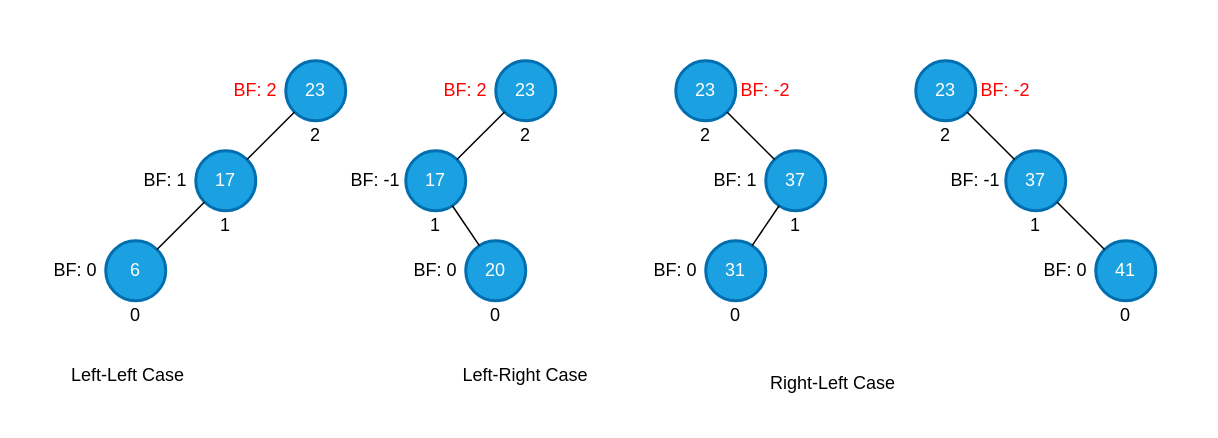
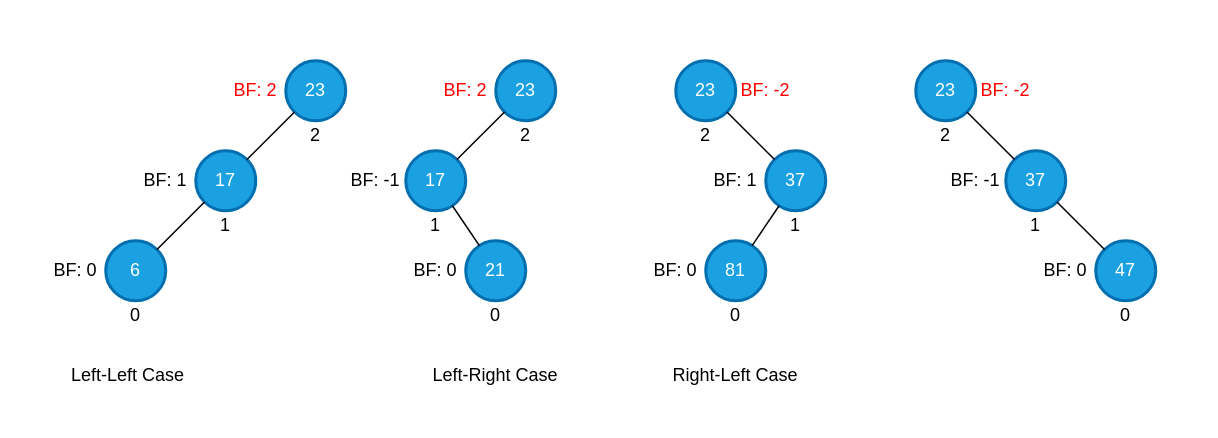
  <mxCell id="0" />
  <mxCell id="1" parent="0" />
  <mxCell id="2" value="" style="rounded=0;whiteSpace=wrap;html=1;strokeColor=none;fillColor=#FFFFFF;" parent="1" vertex="1"><mxGeometry x="20" y="20" width="770" height="250" as="geometry" /></mxCell>
  <mxCell id="3" value="23" style="ellipse;whiteSpace=wrap;html=1;aspect=fixed;strokeColor=#006EAF;strokeWidth=2;fillColor=#1ba1e2;fontColor=#ffffff;" parent="1" vertex="1"><mxGeometry x="190" y="40" width="40" height="40" as="geometry" /></mxCell>
  <mxCell id="4" value="&lt;font color=&quot;#000000&quot;&gt;2&lt;/font&gt;" style="text;html=1;strokeColor=none;fillColor=none;align=center;verticalAlign=middle;whiteSpace=wrap;rounded=0;" parent="1" vertex="1"><mxGeometry x="190" y="80" width="40" height="20" as="geometry" /></mxCell>
  <mxCell id="5" value="17" style="ellipse;whiteSpace=wrap;html=1;aspect=fixed;strokeColor=#006EAF;strokeWidth=2;fillColor=#1ba1e2;fontColor=#ffffff;" parent="1" vertex="1"><mxGeometry x="130" y="100" width="40" height="40" as="geometry" /></mxCell>
  <mxCell id="6" value="6" style="ellipse;whiteSpace=wrap;html=1;aspect=fixed;strokeColor=#006EAF;strokeWidth=2;fillColor=#1ba1e2;fontColor=#ffffff;" parent="1" vertex="1"><mxGeometry x="70" y="160" width="40" height="40" as="geometry" /></mxCell>
  <mxCell id="7" value="&lt;font color=&quot;#000000&quot;&gt;0&lt;/font&gt;" style="text;html=1;strokeColor=none;fillColor=none;align=center;verticalAlign=middle;whiteSpace=wrap;rounded=0;" parent="1" vertex="1"><mxGeometry x="70" y="200" width="40" height="20" as="geometry" /></mxCell>
  <mxCell id="8" value="&lt;font color=&quot;#000000&quot;&gt;1&lt;/font&gt;" style="text;html=1;strokeColor=none;fillColor=none;align=center;verticalAlign=middle;whiteSpace=wrap;rounded=0;" parent="1" vertex="1"><mxGeometry x="130" y="140" width="40" height="20" as="geometry" /></mxCell>
  <mxCell id="9" value="&lt;font color=&quot;#000000&quot;&gt;BF: 0&lt;/font&gt;" style="text;html=1;strokeColor=none;fillColor=none;align=center;verticalAlign=middle;whiteSpace=wrap;rounded=0;" parent="1" vertex="1"><mxGeometry x="30" y="170" width="40" height="20" as="geometry" /></mxCell>
  <mxCell id="10" value="&lt;font color=&quot;#000000&quot;&gt;BF: 1&lt;/font&gt;&lt;span style=&quot;color: rgba(0 , 0 , 0 , 0) ; font-family: monospace ; font-size: 0px&quot;&gt;%3CmxGraphModel%3E%3Croot%3E%3CmxCell%20id%3D%220%22%2F%3E%3CmxCell%20id%3D%221%22%20parent%3D%220%22%2F%3E%3CmxCell%20id%3D%222%22%20value%3D%22%26lt%3Bfont%20color%3D%26quot%3B%23000000%26quot%3B%26gt%3B1%26lt%3B%2Ffont%26gt%3B%22%20style%3D%22text%3Bhtml%3D1%3BstrokeColor%3Dnone%3BfillColor%3Dnone%3Balign%3Dcenter%3BverticalAlign%3Dmiddle%3BwhiteSpace%3Dwrap%3Brounded%3D0%3B%22%20vertex%3D%221%22%20parent%3D%221%22%3E%3CmxGeometry%20x%3D%22330%22%20y%3D%22490%22%20width%3D%2240%22%20height%3D%2220%22%20as%3D%22geometry%22%2F%3E%3C%2FmxCell%3E%3C%2Froot%3E%3C%2FmxGraphModel%3E&lt;/span&gt;" style="text;html=1;strokeColor=none;fillColor=none;align=center;verticalAlign=middle;whiteSpace=wrap;rounded=0;" parent="1" vertex="1"><mxGeometry x="90" y="110" width="40" height="20" as="geometry" /></mxCell>
  <mxCell id="11" value="&lt;font color=&quot;#ff0000&quot;&gt;BF: 2&lt;/font&gt;" style="text;html=1;strokeColor=none;fillColor=none;align=center;verticalAlign=middle;whiteSpace=wrap;rounded=0;" parent="1" vertex="1"><mxGeometry x="150" y="50" width="40" height="20" as="geometry" /></mxCell>
  <mxCell id="12" value="23" style="ellipse;whiteSpace=wrap;html=1;aspect=fixed;strokeColor=#006EAF;strokeWidth=2;fillColor=#1ba1e2;fontColor=#ffffff;" parent="1" vertex="1"><mxGeometry x="330" y="40" width="40" height="40" as="geometry" /></mxCell>
  <mxCell id="13" value="&lt;font color=&quot;#000000&quot;&gt;2&lt;/font&gt;" style="text;html=1;strokeColor=none;fillColor=none;align=center;verticalAlign=middle;whiteSpace=wrap;rounded=0;" parent="1" vertex="1"><mxGeometry x="330" y="80" width="40" height="20" as="geometry" /></mxCell>
  <mxCell id="14" value="17" style="ellipse;whiteSpace=wrap;html=1;aspect=fixed;strokeColor=#006EAF;strokeWidth=2;fillColor=#1ba1e2;fontColor=#ffffff;" parent="1" vertex="1"><mxGeometry x="270" y="100" width="40" height="40" as="geometry" /></mxCell>
- <mxCell id="15" value="20" style="ellipse;whiteSpace=wrap;html=1;aspect=fixed;strokeColor=#006EAF;strokeWidth=2;fillColor=#1ba1e2;fontColor=#ffffff;" parent="1" vertex="1"><mxGeometry x="310" y="160" width="40" height="40" as="geometry" /></mxCell>
+ <mxCell id="15" value="21" style="ellipse;whiteSpace=wrap;html=1;aspect=fixed;strokeColor=#006EAF;strokeWidth=2;fillColor=#1ba1e2;fontColor=#ffffff;" parent="1" vertex="1"><mxGeometry x="310" y="160" width="40" height="40" as="geometry" /></mxCell>
  <mxCell id="16" value="&lt;font color=&quot;#000000&quot;&gt;0&lt;/font&gt;" style="text;html=1;strokeColor=none;fillColor=none;align=center;verticalAlign=middle;whiteSpace=wrap;rounded=0;" parent="1" vertex="1"><mxGeometry x="310" y="200" width="40" height="20" as="geometry" /></mxCell>
  <mxCell id="17" value="&lt;font color=&quot;#000000&quot;&gt;1&lt;/font&gt;" style="text;html=1;strokeColor=none;fillColor=none;align=center;verticalAlign=middle;whiteSpace=wrap;rounded=0;" parent="1" vertex="1"><mxGeometry x="270" y="140" width="40" height="20" as="geometry" /></mxCell>
  <mxCell id="18" value="&lt;font color=&quot;#000000&quot;&gt;BF: 0&lt;/font&gt;" style="text;html=1;strokeColor=none;fillColor=none;align=center;verticalAlign=middle;whiteSpace=wrap;rounded=0;" parent="1" vertex="1"><mxGeometry x="270" y="170" width="40" height="20" as="geometry" /></mxCell>
  <mxCell id="19" value="&lt;font color=&quot;#000000&quot;&gt;BF: -1&lt;/font&gt;&lt;span style=&quot;color: rgba(0 , 0 , 0 , 0) ; font-family: monospace ; font-size: 0px&quot;&gt;%3CmxGraphModel%3E%3Croot%3E%3CmxCell%20id%3D%220%22%2F%3E%3CmxCell%20id%3D%221%22%20parent%3D%220%22%2F%3E%3CmxCell%20id%3D%222%22%20value%3D%22%26lt%3Bfont%20color%3D%26quot%3B%23000000%26quot%3B%26gt%3B1%26lt%3B%2Ffont%26gt%3B%22%20style%3D%22text%3Bhtml%3D1%3BstrokeColor%3Dnone%3BfillColor%3Dnone%3Balign%3Dcenter%3BverticalAlign%3Dmiddle%3BwhiteSpace%3Dwrap%3Brounded%3D0%3B%22%20vertex%3D%221%22%20parent%3D%221%22%3E%3CmxGeometry%20x%3D%22330%22%20y%3D%22490%22%20width%3D%2240%22%20height%3D%2220%22%20as%3D%22geometry%22%2F%3E%3C%2FmxCell%3E%3C%2Froot%3E%3C%2FmxGraphModel%3-E&lt;/span&gt;" style="text;html=1;strokeColor=none;fillColor=none;align=center;verticalAlign=middle;whiteSpace=wrap;rounded=0;" parent="1" vertex="1"><mxGeometry x="230" y="110" width="40" height="20" as="geometry" /></mxCell>
  <mxCell id="20" value="&lt;font color=&quot;#ff0000&quot;&gt;BF: 2&lt;/font&gt;" style="text;html=1;strokeColor=none;fillColor=none;align=center;verticalAlign=middle;whiteSpace=wrap;rounded=0;" parent="1" vertex="1"><mxGeometry x="290" y="50" width="40" height="20" as="geometry" /></mxCell>
  <mxCell id="21" value="23" style="ellipse;whiteSpace=wrap;html=1;aspect=fixed;strokeColor=#006EAF;strokeWidth=2;fillColor=#1ba1e2;fontColor=#ffffff;" parent="1" vertex="1"><mxGeometry x="450" y="40" width="40" height="40" as="geometry" /></mxCell>
  <mxCell id="22" value="&lt;font color=&quot;#000000&quot;&gt;2&lt;/font&gt;" style="text;html=1;strokeColor=none;fillColor=none;align=center;verticalAlign=middle;whiteSpace=wrap;rounded=0;" parent="1" vertex="1"><mxGeometry x="450" y="80" width="40" height="20" as="geometry" /></mxCell>
  <mxCell id="23" value="37" style="ellipse;whiteSpace=wrap;html=1;aspect=fixed;strokeColor=#006EAF;strokeWidth=2;fillColor=#1ba1e2;fontColor=#ffffff;" parent="1" vertex="1"><mxGeometry x="510" y="100" width="40" height="40" as="geometry" /></mxCell>
- <mxCell id="24" value="31" style="ellipse;whiteSpace=wrap;html=1;aspect=fixed;strokeColor=#006EAF;strokeWidth=2;fillColor=#1ba1e2;fontColor=#ffffff;" parent="1" vertex="1"><mxGeometry x="470" y="160" width="40" height="40" as="geometry" /></mxCell>
+ <mxCell id="24" value="81" style="ellipse;whiteSpace=wrap;html=1;aspect=fixed;strokeColor=#006EAF;strokeWidth=2;fillColor=#1ba1e2;fontColor=#ffffff;" parent="1" vertex="1"><mxGeometry x="470" y="160" width="40" height="40" as="geometry" /></mxCell>
  <mxCell id="25" value="&lt;font color=&quot;#000000&quot;&gt;0&lt;/font&gt;" style="text;html=1;strokeColor=none;fillColor=none;align=center;verticalAlign=middle;whiteSpace=wrap;rounded=0;" parent="1" vertex="1"><mxGeometry x="470" y="200" width="40" height="20" as="geometry" /></mxCell>
  <mxCell id="26" value="&lt;font color=&quot;#000000&quot;&gt;1&lt;/font&gt;" style="text;html=1;strokeColor=none;fillColor=none;align=center;verticalAlign=middle;whiteSpace=wrap;rounded=0;" parent="1" vertex="1"><mxGeometry x="510" y="140" width="40" height="20" as="geometry" /></mxCell>
  <mxCell id="27" value="&lt;font color=&quot;#000000&quot;&gt;BF: 0&lt;/font&gt;" style="text;html=1;strokeColor=none;fillColor=none;align=center;verticalAlign=middle;whiteSpace=wrap;rounded=0;" parent="1" vertex="1"><mxGeometry x="430" y="170" width="40" height="20" as="geometry" /></mxCell>
  <mxCell id="28" value="&lt;font color=&quot;#000000&quot;&gt;BF: 1&lt;/font&gt;&lt;span style=&quot;color: rgba(0 , 0 , 0 , 0) ; font-family: monospace ; font-size: 0px&quot;&gt;%3CmxGraphModel%3E%3Croot%3E%3CmxCell%20id%3D%220%22%2F%3E%3CmxCell%20id%3D%221%22%20parent%3D%220%22%2F%3E%3CmxCell%20id%3D%222%22%20value%3D%22%26lt%3Bfont%20color%3D%26quot%3B%23000000%26quot%3B%26gt%3B1%26lt%3B%2Ffont%26gt%3B%22%20style%3D%22text%3Bhtml%3D1%3BstrokeColor%3Dnone%3BfillColor%3Dnone%3Balign%3Dcenter%3BverticalAlign%3Dmiddle%3BwhiteSpace%3Dwrap%3Brounded%3D0%3B%22%20vertex%3D%221%22%20parent%3D%221%22%3E%3CmxGeometry%20x%3D%22330%22%20y%3D%22490%22%20width%3D%2240%22%20height%3D%2220%22%20as%3D%22geometry%22%2F%3E%3C%2FmxCell%3E%3C%2Froot%3E%3C%2FmxGraphModel%3E&lt;/span&gt;" style="text;html=1;strokeColor=none;fillColor=none;align=center;verticalAlign=middle;whiteSpace=wrap;rounded=0;" parent="1" vertex="1"><mxGeometry x="470" y="110" width="40" height="20" as="geometry" /></mxCell>
  <mxCell id="29" value="&lt;font color=&quot;#ff0000&quot;&gt;BF: -2&lt;/font&gt;" style="text;html=1;strokeColor=none;fillColor=none;align=center;verticalAlign=middle;whiteSpace=wrap;rounded=0;" parent="1" vertex="1"><mxGeometry x="490" y="50" width="40" height="20" as="geometry" /></mxCell>
  <mxCell id="30" value="23" style="ellipse;whiteSpace=wrap;html=1;aspect=fixed;strokeColor=#006EAF;strokeWidth=2;fillColor=#1ba1e2;fontColor=#ffffff;" parent="1" vertex="1"><mxGeometry x="610" y="40" width="40" height="40" as="geometry" /></mxCell>
  <mxCell id="31" value="&lt;font color=&quot;#000000&quot;&gt;2&lt;/font&gt;" style="text;html=1;strokeColor=none;fillColor=none;align=center;verticalAlign=middle;whiteSpace=wrap;rounded=0;" parent="1" vertex="1"><mxGeometry x="610" y="80" width="40" height="20" as="geometry" /></mxCell>
  <mxCell id="32" value="37" style="ellipse;whiteSpace=wrap;html=1;aspect=fixed;strokeColor=#006EAF;strokeWidth=2;fillColor=#1ba1e2;fontColor=#ffffff;" parent="1" vertex="1"><mxGeometry x="670" y="100" width="40" height="40" as="geometry" /></mxCell>
- <mxCell id="33" value="41" style="ellipse;whiteSpace=wrap;html=1;aspect=fixed;strokeColor=#006EAF;strokeWidth=2;fillColor=#1ba1e2;fontColor=#ffffff;" parent="1" vertex="1"><mxGeometry x="730" y="160" width="40" height="40" as="geometry" /></mxCell>
+ <mxCell id="33" value="47" style="ellipse;whiteSpace=wrap;html=1;aspect=fixed;strokeColor=#006EAF;strokeWidth=2;fillColor=#1ba1e2;fontColor=#ffffff;" parent="1" vertex="1"><mxGeometry x="730" y="160" width="40" height="40" as="geometry" /></mxCell>
  <mxCell id="34" value="&lt;font color=&quot;#000000&quot;&gt;0&lt;/font&gt;" style="text;html=1;strokeColor=none;fillColor=none;align=center;verticalAlign=middle;whiteSpace=wrap;rounded=0;" parent="1" vertex="1"><mxGeometry x="730" y="200" width="40" height="20" as="geometry" /></mxCell>
  <mxCell id="35" value="&lt;font color=&quot;#000000&quot;&gt;1&lt;/font&gt;" style="text;html=1;strokeColor=none;fillColor=none;align=center;verticalAlign=middle;whiteSpace=wrap;rounded=0;" parent="1" vertex="1"><mxGeometry x="670" y="140" width="40" height="20" as="geometry" /></mxCell>
  <mxCell id="36" value="&lt;font color=&quot;#000000&quot;&gt;BF: 0&lt;/font&gt;" style="text;html=1;strokeColor=none;fillColor=none;align=center;verticalAlign=middle;whiteSpace=wrap;rounded=0;" parent="1" vertex="1"><mxGeometry x="690" y="170" width="40" height="20" as="geometry" /></mxCell>
  <mxCell id="37" value="&lt;font color=&quot;#000000&quot;&gt;BF: -1&lt;/font&gt;&lt;span style=&quot;color: rgba(0 , 0 , 0 , 0) ; font-family: monospace ; font-size: 0px&quot;&gt;%3CmxGraphModel%3E%3Croot%3E%3CmxCell%20id%3D%220%22%2F%3E%3CmxCell%20id%3D%221%22%20parent%3D%220%22%2F%3E%3CmxCell%20id%3D%222%22%20value%3D%22%26lt%3Bfont%20color%3D%26quot%3B%23000000%26quot%3B%26gt%3B1%26lt%3B%2Ffont%26gt%3B%22%20style%3D%22text%3Bhtml%3D1%3BstrokeColor%3Dnone%3BfillColor%3Dnone%3Balign%3Dcenter%3BverticalAlign%3Dmiddle%3BwhiteSpace%3Dwrap%3Brounded%3D0%3B%22%20vertex%3D%221%22%20parent%3D%221%22%3E%3CmxGeometry%20x%3D%22330%22%20y%3D%22490%22%20width%3D%2240%22%20height%3D%2220%22%20as%3D%22geometry%22%2F%3E%3C%2FmxCell%3E%3C%2Froot%3E%3C%2FmxGraphModel%3E&lt;/span&gt;" style="text;html=1;strokeColor=none;fillColor=none;align=center;verticalAlign=middle;whiteSpace=wrap;rounded=0;" parent="1" vertex="1"><mxGeometry x="630" y="110" width="40" height="20" as="geometry" /></mxCell>
  <mxCell id="38" value="&lt;font color=&quot;#ff0000&quot;&gt;BF: -2&lt;/font&gt;" style="text;html=1;strokeColor=none;fillColor=none;align=center;verticalAlign=middle;whiteSpace=wrap;rounded=0;" parent="1" vertex="1"><mxGeometry x="650" y="50" width="40" height="20" as="geometry" /></mxCell>
  <mxCell id="39" value="" style="endArrow=none;html=1;strokeColor=#000000;" parent="1" source="14" target="12" edge="1"><mxGeometry width="50" height="50" relative="1" as="geometry"><mxPoint x="280" y="430" as="sourcePoint" /><mxPoint x="330" y="380" as="targetPoint" /></mxGeometry></mxCell>
  <mxCell id="40" value="" style="endArrow=none;html=1;strokeColor=#000000;" parent="1" source="15" target="14" edge="1"><mxGeometry width="50" height="50" relative="1" as="geometry"><mxPoint x="290" y="440" as="sourcePoint" /><mxPoint x="340" y="390" as="targetPoint" /></mxGeometry></mxCell>
  <mxCell id="41" value="" style="endArrow=none;html=1;strokeColor=#000000;" parent="1" source="32" target="30" edge="1"><mxGeometry width="50" height="50" relative="1" as="geometry"><mxPoint x="300" y="450" as="sourcePoint" /><mxPoint x="350" y="400" as="targetPoint" /></mxGeometry></mxCell>
  <mxCell id="42" value="" style="endArrow=none;html=1;strokeColor=#000000;" parent="1" source="24" target="23" edge="1"><mxGeometry width="50" height="50" relative="1" as="geometry"><mxPoint x="310" y="460" as="sourcePoint" /><mxPoint x="360" y="410" as="targetPoint" /></mxGeometry></mxCell>
  <mxCell id="43" value="" style="endArrow=none;html=1;strokeColor=#000000;" parent="1" source="23" target="21" edge="1"><mxGeometry width="50" height="50" relative="1" as="geometry"><mxPoint x="320" y="470" as="sourcePoint" /><mxPoint x="370" y="420" as="targetPoint" /></mxGeometry></mxCell>
  <mxCell id="44" value="" style="endArrow=none;html=1;strokeColor=#000000;" parent="1" source="6" target="5" edge="1"><mxGeometry width="50" height="50" relative="1" as="geometry"><mxPoint x="330" y="480" as="sourcePoint" /><mxPoint x="380" y="430" as="targetPoint" /></mxGeometry></mxCell>
  <mxCell id="45" value="" style="endArrow=none;html=1;strokeColor=#000000;" parent="1" source="5" target="3" edge="1"><mxGeometry width="50" height="50" relative="1" as="geometry"><mxPoint x="340" y="490" as="sourcePoint" /><mxPoint x="390" y="440" as="targetPoint" /></mxGeometry></mxCell>
  <mxCell id="46" value="" style="endArrow=none;html=1;strokeColor=#000000;" parent="1" source="33" target="32" edge="1"><mxGeometry width="50" height="50" relative="1" as="geometry"><mxPoint x="350" y="500" as="sourcePoint" /><mxPoint x="400" y="450" as="targetPoint" /></mxGeometry></mxCell>
  <mxCell id="47" value="&lt;font color=&quot;#000000&quot;&gt;Left-Left Case&lt;/font&gt;" style="text;html=1;strokeColor=none;fillColor=none;align=center;verticalAlign=middle;whiteSpace=wrap;rounded=0;" parent="1" vertex="1"><mxGeometry x="35" y="240" width="100" height="20" as="geometry" /></mxCell>
- <mxCell id="48" value="&lt;font color=&quot;#000000&quot;&gt;Left-Right Case&lt;/font&gt;" style="text;html=1;strokeColor=none;fillColor=none;align=center;verticalAlign=middle;whiteSpace=wrap;rounded=0;" parent="1" vertex="1"><mxGeometry x="300" y="240" width="100" height="20" as="geometry" /></mxCell>
- <mxCell id="49" value="&lt;font color=&quot;#000000&quot;&gt;Right-Left Case&lt;/font&gt;" style="text;html=1;strokeColor=none;fillColor=none;align=center;verticalAlign=middle;whiteSpace=wrap;rounded=0;" parent="1" vertex="1"><mxGeometry x="505" y="245" width="100" height="20" as="geometry" /></mxCell>
+ <mxCell id="48" value="&lt;font color=&quot;#000000&quot;&gt;Left-Right Case&lt;/font&gt;" style="text;html=1;strokeColor=none;fillColor=none;align=center;verticalAlign=middle;whiteSpace=wrap;rounded=0;" parent="1" vertex="1"><mxGeometry x="280" y="240" width="100" height="20" as="geometry" /></mxCell>
+ <mxCell id="49" value="&lt;font color=&quot;#000000&quot;&gt;Right-Left Case&lt;/font&gt;" style="text;html=1;strokeColor=none;fillColor=none;align=center;verticalAlign=middle;whiteSpace=wrap;rounded=0;" parent="1" vertex="1"><mxGeometry x="440" y="240" width="100" height="20" as="geometry" /></mxCell>
